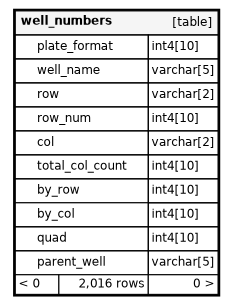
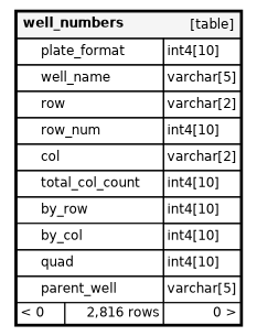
  digraph {
    bgcolor="#ffffff"
    fontname=Helvetica
    fontsize=11
    nodesep=0.18
    rankdir=RL
    ranksep=0.46
    ration=compress
-   n1 [fontname=Helvetica fontsize=11 label=<     <TABLE BORDER="2" CELLBORDER="1" CELLSPACING="0" BGCOLOR="#ffffff">       <TR><TD COLSPAN="4"  BGCOLOR="#f5f5f5"><TABLE BORDER="0" CELLSPACING="0"><TR><TD ALIGN="LEFT"><B>well_numbers</B></TD><TD ALIGN="RIGHT">[table]</TD></TR></TABLE></TD></TR>       <TR><TD PORT="plate_format" COLSPAN="2" ALIGN="LEFT"><TABLE BORDER="0" CELLSPACING="0" ALIGN="LEFT"><TR ALIGN="LEFT"><TD ALIGN="LEFT" FIXEDSIZE="TRUE" WIDTH="15" HEIGHT="16"></TD><TD ALIGN="LEFT" FIXEDSIZE="TRUE" WIDTH="101" HEIGHT="16">plate_format</TD></TR></TABLE></TD><TD PORT="plate_format.type" ALIGN="LEFT">int4[10]</TD></TR>       <TR><TD PORT="well_name" COLSPAN="2" ALIGN="LEFT"><TABLE BORDER="0" CELLSPACING="0" ALIGN="LEFT"><TR ALIGN="LEFT"><TD ALIGN="LEFT" FIXEDSIZE="TRUE" WIDTH="15" HEIGHT="16"></TD><TD ALIGN="LEFT" FIXEDSIZE="TRUE" WIDTH="101" HEIGHT="16">well_name</TD></TR></TABLE></TD><TD PORT="well_name.type" ALIGN="LEFT">varchar[5]</TD></TR>       <TR><TD PORT="row" COLSPAN="2" ALIGN="LEFT"><TABLE BORDER="0" CELLSPACING="0" ALIGN="LEFT"><TR ALIGN="LEFT"><TD ALIGN="LEFT" FIXEDSIZE="TRUE" WIDTH="15" HEIGHT="16"></TD><TD ALIGN="LEFT" FIXEDSIZE="TRUE" WIDTH="101" HEIGHT="16">row</TD></TR></TABLE></TD><TD PORT="row.type" ALIGN="LEFT">varchar[2]</TD></TR>       <TR><TD PORT="row_num" COLSPAN="2" ALIGN="LEFT"><TABLE BORDER="0" CELLSPACING="0" ALIGN="LEFT"><TR ALIGN="LEFT"><TD ALIGN="LEFT" FIXEDSIZE="TRUE" WIDTH="15" HEIGHT="16"></TD><TD ALIGN="LEFT" FIXEDSIZE="TRUE" WIDTH="101" HEIGHT="16">row_num</TD></TR></TABLE></TD><TD PORT="row_num.type" ALIGN="LEFT">int4[10]</TD></TR>       <TR><TD PORT="col" COLSPAN="2" ALIGN="LEFT"><TABLE BORDER="0" CELLSPACING="0" ALIGN="LEFT"><TR ALIGN="LEFT"><TD ALIGN="LEFT" FIXEDSIZE="TRUE" WIDTH="15" HEIGHT="16"></TD><TD ALIGN="LEFT" FIXEDSIZE="TRUE" WIDTH="101" HEIGHT="16">col</TD></TR></TABLE></TD><TD PORT="col.type" ALIGN="LEFT">varchar[2]</TD></TR>       <TR><TD PORT="total_col_count" COLSPAN="2" ALIGN="LEFT"><TABLE BORDER="0" CELLSPACING="0" ALIGN="LEFT"><TR ALIGN="LEFT"><TD ALIGN="LEFT" FIXEDSIZE="TRUE" WIDTH="15" HEIGHT="16"></TD><TD ALIGN="LEFT" FIXEDSIZE="TRUE" WIDTH="101" HEIGHT="16">total_col_count</TD></TR></TABLE></TD><TD PORT="total_col_count.type" ALIGN="LEFT">int4[10]</TD></TR>       <TR><TD PORT="by_row" COLSPAN="2" ALIGN="LEFT"><TABLE BORDER="0" CELLSPACING="0" ALIGN="LEFT"><TR ALIGN="LEFT"><TD ALIGN="LEFT" FIXEDSIZE="TRUE" WIDTH="15" HEIGHT="16"></TD><TD ALIGN="LEFT" FIXEDSIZE="TRUE" WIDTH="101" HEIGHT="16">by_row</TD></TR></TABLE></TD><TD PORT="by_row.type" ALIGN="LEFT">int4[10]</TD></TR>       <TR><TD PORT="by_col" COLSPAN="2" BGCOLOR="#ffffff" ALIGN="LEFT"><TABLE BORDER="0" CELLSPACING="0" ALIGN="LEFT"><TR ALIGN="LEFT"><TD ALIGN="LEFT" FIXEDSIZE="TRUE" WIDTH="15" HEIGHT="16"></TD><TD ALIGN="LEFT" FIXEDSIZE="TRUE" WIDTH="101" HEIGHT="16">by_col</TD></TR></TABLE></TD><TD PORT="by_col.type" ALIGN="LEFT">int4[10]</TD></TR>       <TR><TD PORT="quad" COLSPAN="2" ALIGN="LEFT"><TABLE BORDER="0" CELLSPACING="0" ALIGN="LEFT"><TR ALIGN="LEFT"><TD ALIGN="LEFT" FIXEDSIZE="TRUE" WIDTH="15" HEIGHT="16"></TD><TD ALIGN="LEFT" FIXEDSIZE="TRUE" WIDTH="101" HEIGHT="16">quad</TD></TR></TABLE></TD><TD PORT="quad.type" ALIGN="LEFT">int4[10]</TD></TR>       <TR><TD PORT="parent_well" COLSPAN="2" ALIGN="LEFT"><TABLE BORDER="0" CELLSPACING="0" ALIGN="LEFT"><TR ALIGN="LEFT"><TD ALIGN="LEFT" FIXEDSIZE="TRUE" WIDTH="15" HEIGHT="16"></TD><TD ALIGN="LEFT" FIXEDSIZE="TRUE" WIDTH="101" HEIGHT="16">parent_well</TD></TR></TABLE></TD><TD PORT="parent_well.type" ALIGN="LEFT">varchar[5]</TD></TR>       <TR><TD ALIGN="LEFT" BGCOLOR="#ffffff">&lt; 0</TD><TD ALIGN="RIGHT" BGCOLOR="#ffffff">2,016 rows</TD><TD ALIGN="RIGHT" BGCOLOR="#ffffff">0 &gt;</TD></TR>     </TABLE>> shape=plaintext]
+   n1 [fontname=Helvetica fontsize=11 label=<     <TABLE BORDER="2" CELLBORDER="1" CELLSPACING="0" BGCOLOR="#ffffff">       <TR><TD COLSPAN="4"  BGCOLOR="#f5f5f5"><TABLE BORDER="0" CELLSPACING="0"><TR><TD ALIGN="LEFT"><B>well_numbers</B></TD><TD ALIGN="RIGHT">[table]</TD></TR></TABLE></TD></TR>       <TR><TD PORT="plate_format" COLSPAN="2" ALIGN="LEFT"><TABLE BORDER="0" CELLSPACING="0" ALIGN="LEFT"><TR ALIGN="LEFT"><TD ALIGN="LEFT" FIXEDSIZE="TRUE" WIDTH="15" HEIGHT="16"></TD><TD ALIGN="LEFT" FIXEDSIZE="TRUE" WIDTH="101" HEIGHT="16">plate_format</TD></TR></TABLE></TD><TD PORT="plate_format.type" ALIGN="LEFT">int4[10]</TD></TR>       <TR><TD PORT="well_name" COLSPAN="2" ALIGN="LEFT"><TABLE BORDER="0" CELLSPACING="0" ALIGN="LEFT"><TR ALIGN="LEFT"><TD ALIGN="LEFT" FIXEDSIZE="TRUE" WIDTH="15" HEIGHT="16"></TD><TD ALIGN="LEFT" FIXEDSIZE="TRUE" WIDTH="101" HEIGHT="16">well_name</TD></TR></TABLE></TD><TD PORT="well_name.type" ALIGN="LEFT">varchar[5]</TD></TR>       <TR><TD PORT="row" COLSPAN="2" ALIGN="LEFT"><TABLE BORDER="0" CELLSPACING="0" ALIGN="LEFT"><TR ALIGN="LEFT"><TD ALIGN="LEFT" FIXEDSIZE="TRUE" WIDTH="15" HEIGHT="16"></TD><TD ALIGN="LEFT" FIXEDSIZE="TRUE" WIDTH="101" HEIGHT="16">row</TD></TR></TABLE></TD><TD PORT="row.type" ALIGN="LEFT">varchar[2]</TD></TR>       <TR><TD PORT="row_num" COLSPAN="2" ALIGN="LEFT"><TABLE BORDER="0" CELLSPACING="0" ALIGN="LEFT"><TR ALIGN="LEFT"><TD ALIGN="LEFT" FIXEDSIZE="TRUE" WIDTH="15" HEIGHT="16"></TD><TD ALIGN="LEFT" FIXEDSIZE="TRUE" WIDTH="101" HEIGHT="16">row_num</TD></TR></TABLE></TD><TD PORT="row_num.type" ALIGN="LEFT">int4[10]</TD></TR>       <TR><TD PORT="col" COLSPAN="2" ALIGN="LEFT"><TABLE BORDER="0" CELLSPACING="0" ALIGN="LEFT"><TR ALIGN="LEFT"><TD ALIGN="LEFT" FIXEDSIZE="TRUE" WIDTH="15" HEIGHT="16"></TD><TD ALIGN="LEFT" FIXEDSIZE="TRUE" WIDTH="101" HEIGHT="16">col</TD></TR></TABLE></TD><TD PORT="col.type" ALIGN="LEFT">varchar[2]</TD></TR>       <TR><TD PORT="total_col_count" COLSPAN="2" ALIGN="LEFT"><TABLE BORDER="0" CELLSPACING="0" ALIGN="LEFT"><TR ALIGN="LEFT"><TD ALIGN="LEFT" FIXEDSIZE="TRUE" WIDTH="15" HEIGHT="16"></TD><TD ALIGN="LEFT" FIXEDSIZE="TRUE" WIDTH="101" HEIGHT="16">total_col_count</TD></TR></TABLE></TD><TD PORT="total_col_count.type" ALIGN="LEFT">int4[10]</TD></TR>       <TR><TD PORT="by_row" COLSPAN="2" ALIGN="LEFT"><TABLE BORDER="0" CELLSPACING="0" ALIGN="LEFT"><TR ALIGN="LEFT"><TD ALIGN="LEFT" FIXEDSIZE="TRUE" WIDTH="15" HEIGHT="16"></TD><TD ALIGN="LEFT" FIXEDSIZE="TRUE" WIDTH="101" HEIGHT="16">by_row</TD></TR></TABLE></TD><TD PORT="by_row.type" ALIGN="LEFT">int4[10]</TD></TR>       <TR><TD PORT="by_col" COLSPAN="2" BGCOLOR="#ffffff" ALIGN="LEFT"><TABLE BORDER="0" CELLSPACING="0" ALIGN="LEFT"><TR ALIGN="LEFT"><TD ALIGN="LEFT" FIXEDSIZE="TRUE" WIDTH="15" HEIGHT="16"></TD><TD ALIGN="LEFT" FIXEDSIZE="TRUE" WIDTH="101" HEIGHT="16">by_col</TD></TR></TABLE></TD><TD PORT="by_col.type" ALIGN="LEFT">int4[10]</TD></TR>       <TR><TD PORT="quad" COLSPAN="2" ALIGN="LEFT"><TABLE BORDER="0" CELLSPACING="0" ALIGN="LEFT"><TR ALIGN="LEFT"><TD ALIGN="LEFT" FIXEDSIZE="TRUE" WIDTH="15" HEIGHT="16"></TD><TD ALIGN="LEFT" FIXEDSIZE="TRUE" WIDTH="101" HEIGHT="16">quad</TD></TR></TABLE></TD><TD PORT="quad.type" ALIGN="LEFT">int4[10]</TD></TR>       <TR><TD PORT="parent_well" COLSPAN="2" ALIGN="LEFT"><TABLE BORDER="0" CELLSPACING="0" ALIGN="LEFT"><TR ALIGN="LEFT"><TD ALIGN="LEFT" FIXEDSIZE="TRUE" WIDTH="15" HEIGHT="16"></TD><TD ALIGN="LEFT" FIXEDSIZE="TRUE" WIDTH="101" HEIGHT="16">parent_well</TD></TR></TABLE></TD><TD PORT="parent_well.type" ALIGN="LEFT">varchar[5]</TD></TR>       <TR><TD ALIGN="LEFT" BGCOLOR="#ffffff">&lt; 0</TD><TD ALIGN="RIGHT" BGCOLOR="#ffffff">2,816 rows</TD><TD ALIGN="RIGHT" BGCOLOR="#ffffff">0 &gt;</TD></TR>     </TABLE>> shape=plaintext]
  }
